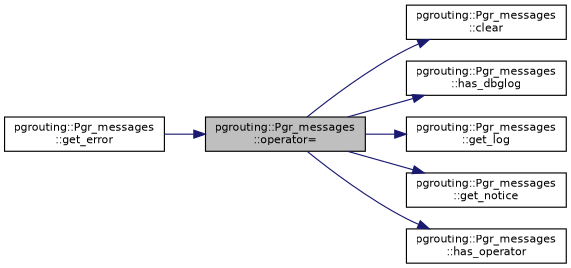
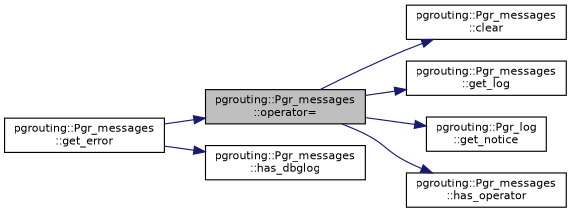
  digraph {
    rankdir=LR
    node [color=black fillcolor=white fontname=Helvetica fontsize=10 shape=record style=filled]
    edge [color=midnightblue fontname=Helvetica fontsize=10 labelfontname=Helvetica labelfontsize=10 style=solid]
    n1 [fillcolor=grey75 fontcolor=black height=0.2 label="pgrouting::Pgr_messages\l::operator=" width=0.4]
    n2 [height=0.2 label="pgrouting::Pgr_messages\l::clear" width=0.4]
    n3 [height=0.2 label="pgrouting::Pgr_messages\l::has_dbglog" width=0.4]
    n4 [height=0.2 label="pgrouting::Pgr_messages\l::get_log" width=0.4]
-   n5 [height=0.2 label="pgrouting::Pgr_messages\l::get_notice" width=0.4]
+   n5 [height=0.2 label="pgrouting::Pgr_log\l::get_notice" width=0.4]
    n6 [height=0.2 label="pgrouting::Pgr_messages\l::has_operator" width=0.4]
    n7 [height=0.2 label="pgrouting::Pgr_messages\l::get_error" width=0.4]
    n1 -> n2
-   n1 -> n3
+   n7 -> n3
    n1 -> n4
    n1 -> n5
    n1 -> n6
    n7 -> n1
  }
